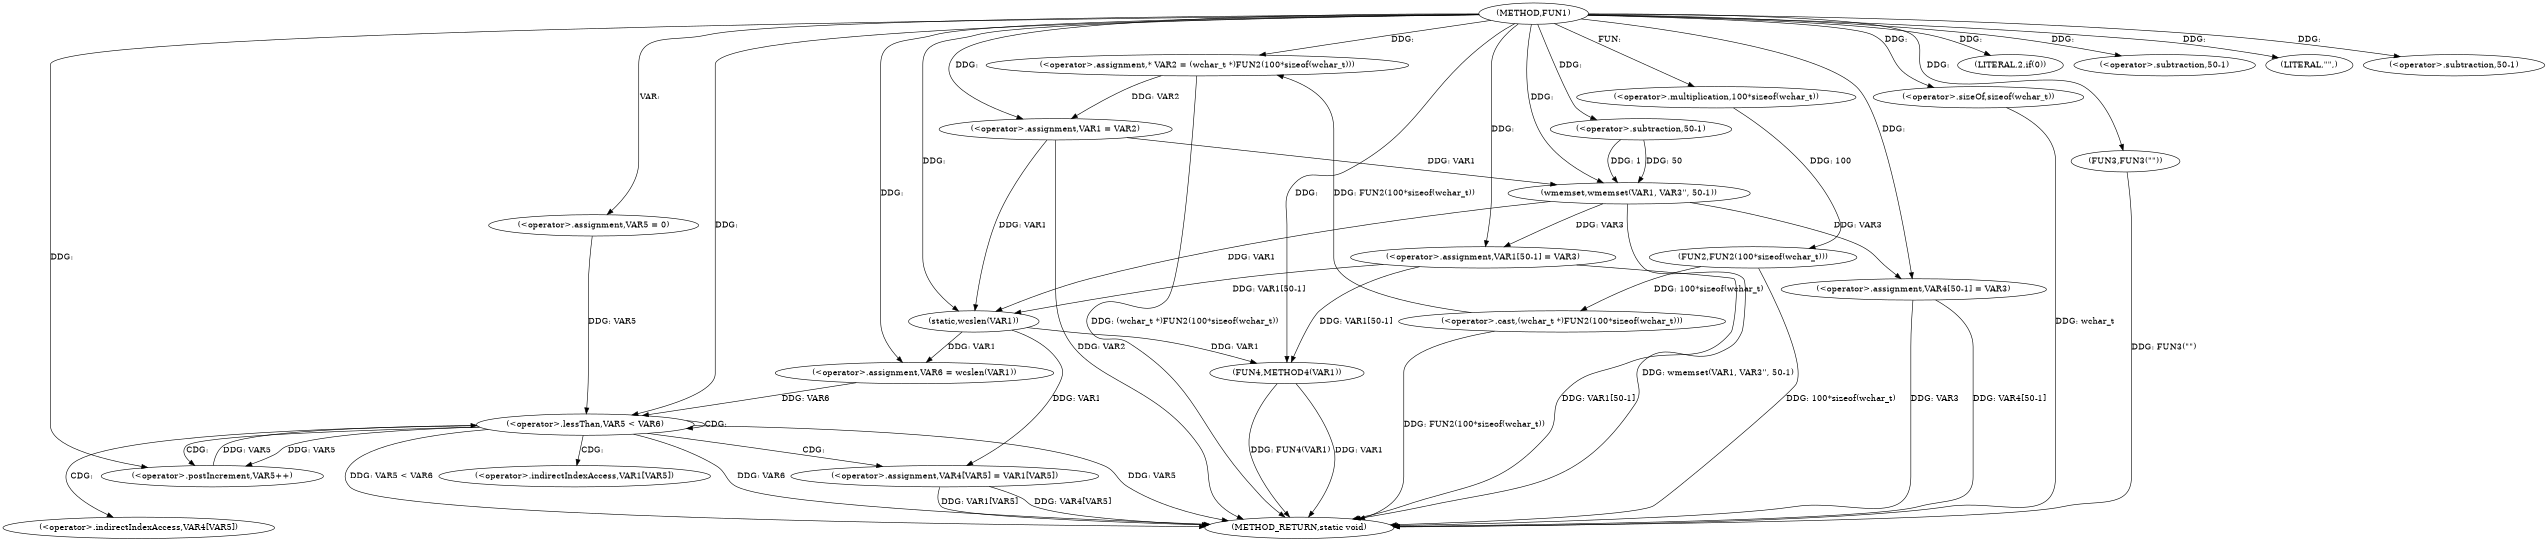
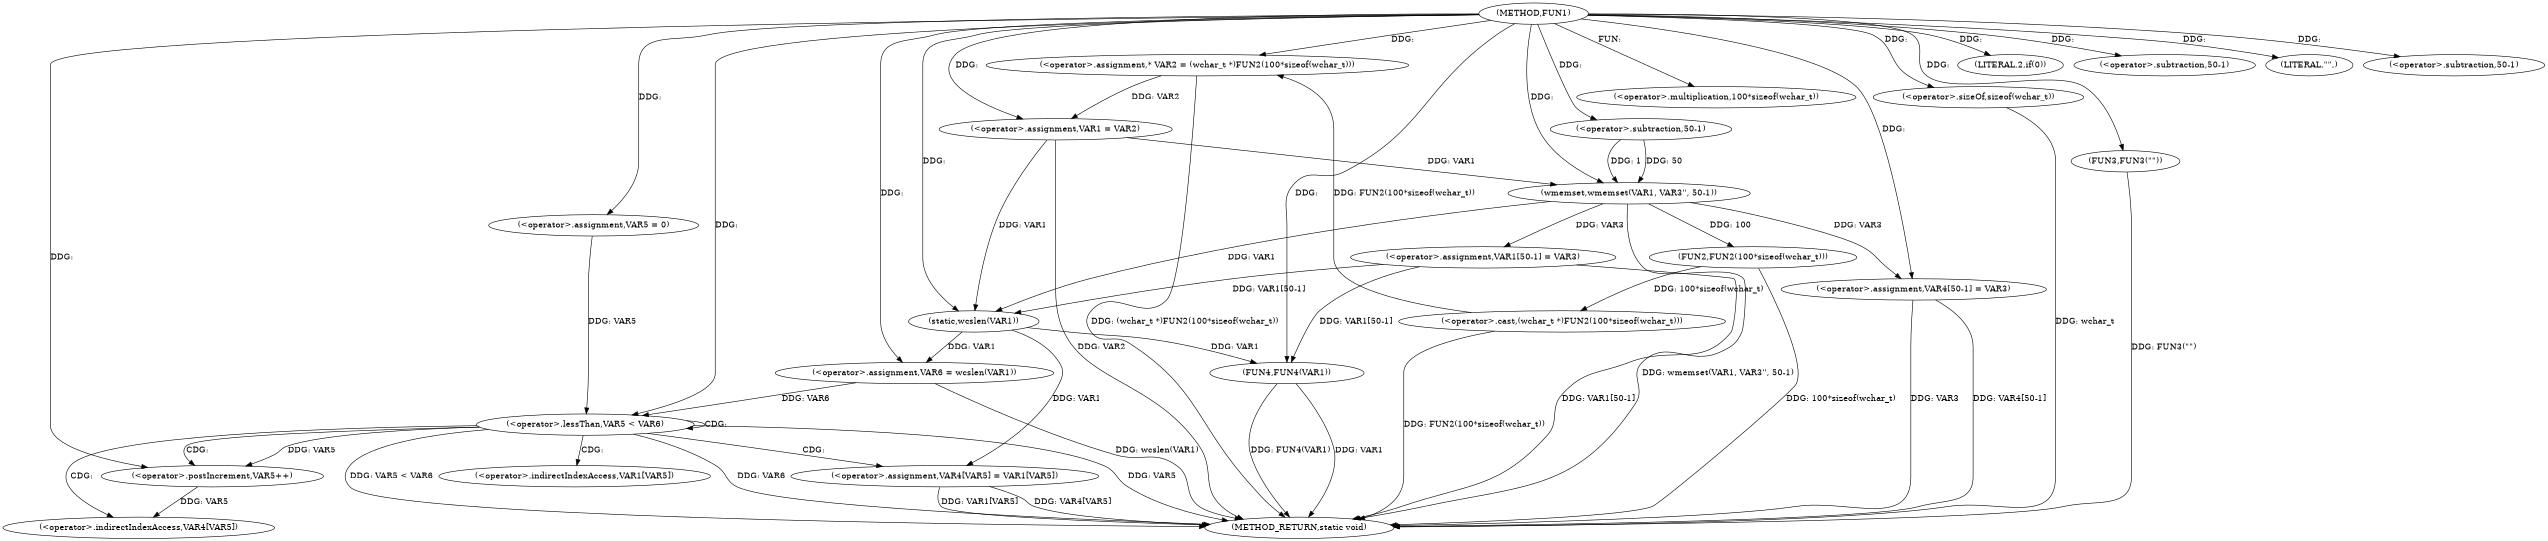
  digraph {
    fontname="DejaVu Serif"
    node [fontname="DejaVu Serif"]
    edge [fontname="DejaVu Serif"]
    n1 [label="(METHOD,FUN1)"]
    n2 [label="(<operator>.assignment,* VAR2 = (wchar_t *)FUN2(100*sizeof(wchar_t)))"]
    n3 [label="(<operator>.multiplication,100*sizeof(wchar_t))"]
    n4 [label="(<operator>.sizeOf,sizeof(wchar_t))"]
    n5 [label="(<operator>.assignment,VAR1 = VAR2)"]
    n6 [label="(LITERAL,2,if(0))"]
    n7 [label="(FUN3,FUN3(\"\"))"]
    n8 [label="(wmemset,wmemset(VAR1, VAR3'', 50-1))"]
    n9 [label="(<operator>.subtraction,50-1)"]
    n10 [label="(<operator>.assignment,VAR1[50-1] = VAR3)"]
    n11 [label="(<operator>.subtraction,50-1)"]
    n12 [label="(LITERAL,\"\",)"]
    n13 [label="(<operator>.assignment,VAR6 = wcslen(VAR1))"]
    n14 [label="(static,wcslen(VAR1))"]
    n15 [label="(<operator>.assignment,VAR5 = 0)"]
    n16 [label="(<operator>.lessThan,VAR5 < VAR6)"]
    n17 [label="(<operator>.postIncrement,VAR5++)"]
    n18 [label="(<operator>.assignment,VAR4[50-1] = VAR3)"]
    n19 [label="(<operator>.subtraction,50-1)"]
-   n20 [label="(FUN4,METHOD4(VAR1))"]
+   n20 [label="(FUN4,FUN4(VAR1))"]
    n21 [label="(METHOD_RETURN,static void)"]
    n22 [label="(FUN2,FUN2(100*sizeof(wchar_t)))"]
    n23 [label="(<operator>.assignment,VAR4[VAR5] = VAR1[VAR5])"]
    n24 [label="(<operator>.indirectIndexAccess,VAR4[VAR5])"]
    n25 [label="(<operator>.indirectIndexAccess,VAR1[VAR5])"]
    n26 [label="(<operator>.cast,(wchar_t *)FUN2(100*sizeof(wchar_t)))"]
    n1 -> n2 [label="DDG: "]
    n1 -> n3 [label="FUN: "]
    n1 -> n4 [label="DDG: "]
    n1 -> n5 [label="DDG: "]
    n1 -> n6 [label="DDG: "]
    n1 -> n7 [label="DDG: "]
    n1 -> n8 [label="DDG: "]
    n1 -> n9 [label="DDG: "]
-   n1 -> n10 [label="DDG: "]
    n1 -> n11 [label="DDG: "]
    n1 -> n12 [label="DDG: "]
    n1 -> n13 [label="DDG: "]
    n1 -> n14 [label="DDG: "]
-   n1 -> n15 [label="VAR: "]
+   n1 -> n15 [label="DDG: "]
    n1 -> n16 [label="DDG: "]
    n1 -> n17 [label="DDG: "]
    n1 -> n18 [label="DDG: "]
    n1 -> n19 [label="DDG: "]
    n1 -> n20 [label="DDG: "]
    n2 -> n5 [label="DDG: VAR2"]
    n2 -> n21 [label="DDG: (wchar_t *)FUN2(100*sizeof(wchar_t))"]
-   n3 -> n22 [label="DDG: 100"]
+   n8 -> n22 [label="DDG: 100"]
    n4 -> n21 [label="DDG: wchar_t"]
    n5 -> n8 [label="DDG: VAR1"]
    n5 -> n14 [label="DDG: VAR1"]
    n5 -> n21 [label="DDG: VAR2"]
    n7 -> n21 [label="DDG: FUN3(\"\")"]
    n8 -> n10 [label="DDG: VAR3"]
    n8 -> n14 [label="DDG: VAR1"]
    n8 -> n18 [label="DDG: VAR3"]
    n8 -> n21 [label="DDG: wmemset(VAR1, VAR3'', 50-1)"]
    n9 -> n8 [label="DDG: 50"]
    n9 -> n8 [label="DDG: 1"]
    n10 -> n14 [label="DDG: VAR1[50-1]"]
    n10 -> n20 [label="DDG: VAR1[50-1]"]
    n10 -> n21 [label="DDG: VAR1[50-1]"]
    n13 -> n16 [label="DDG: VAR6"]
+   n13 -> n21 [label="DDG: wcslen(VAR1)"]
    n14 -> n13 [label="DDG: VAR1"]
    n14 -> n20 [label="DDG: VAR1"]
    n14 -> n23 [label="DDG: VAR1"]
    n15 -> n16 [label="DDG: VAR5"]
    n16 -> n16 [label="CDG: "]
    n16 -> n17 [label="DDG: VAR5"]
    n16 -> n17 [label="CDG: "]
    n16 -> n21 [label="DDG: VAR6"]
    n16 -> n21 [label="DDG: VAR5"]
    n16 -> n21 [label="DDG: VAR5 < VAR6"]
    n16 -> n23 [label="CDG: "]
    n16 -> n24 [label="CDG: "]
    n16 -> n25 [label="CDG: "]
-   n17 -> n16 [label="DDG: VAR5"]
+   n17 -> n24 [label="DDG: VAR5"]
    n18 -> n21 [label="DDG: VAR4[50-1]"]
    n18 -> n21 [label="DDG: VAR3"]
    n20 -> n21 [label="DDG: VAR1"]
    n20 -> n21 [label="DDG: FUN4(VAR1)"]
    n22 -> n21 [label="DDG: 100*sizeof(wchar_t)"]
    n22 -> n26 [label="DDG: 100*sizeof(wchar_t)"]
    n23 -> n21 [label="DDG: VAR4[VAR5]"]
    n23 -> n21 [label="DDG: VAR1[VAR5]"]
    n26 -> n2 [label="DDG: FUN2(100*sizeof(wchar_t))"]
    n26 -> n21 [label="DDG: FUN2(100*sizeof(wchar_t))"]
  }
